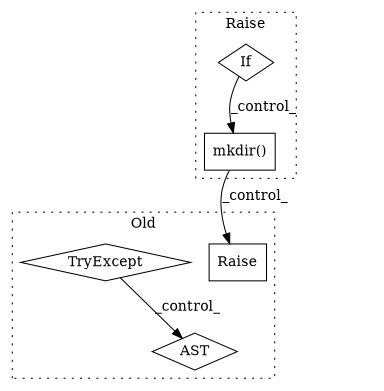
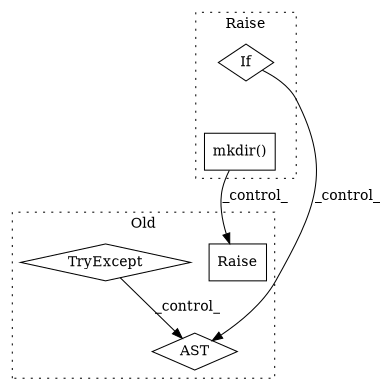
  digraph {
    node [shape=diamond]
    n1 [a=91 l=65 label=Raise s=2496 shape=box]
    n2 [a=2 l="7,0" label=AST s="2469,0"]
    n3 [a=71 l=13 label=TryExcept s=2382]
    n4 [a=75 l=44 label="mkdir()" s=3624 shape=box]
    n5 [a=96 l=3 label=If s=3581]
    subgraph cluster_1 {
      label=Old
      style=dotted
      n1
      n2
      n3
    }
    subgraph cluster_2 {
      label=Raise
      style=dotted
      n4
      n5
    }
    n3 -> n2 [label=_control_]
    n4 -> n1 [label=_control_]
-   n5 -> n4 [label=_control_]
+   n5 -> n2 [label=_control_]
  }
